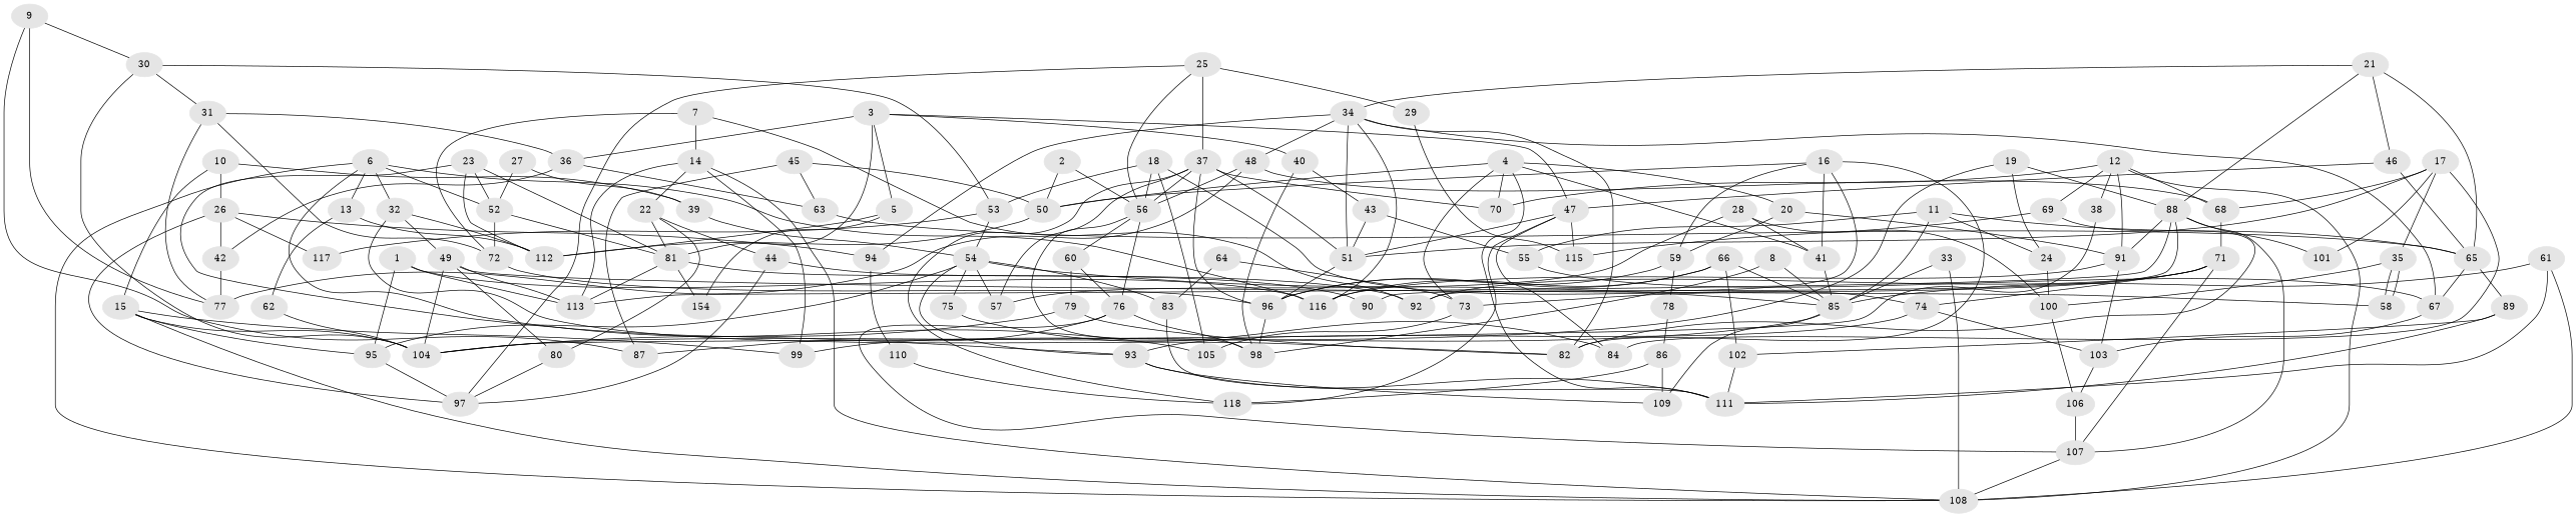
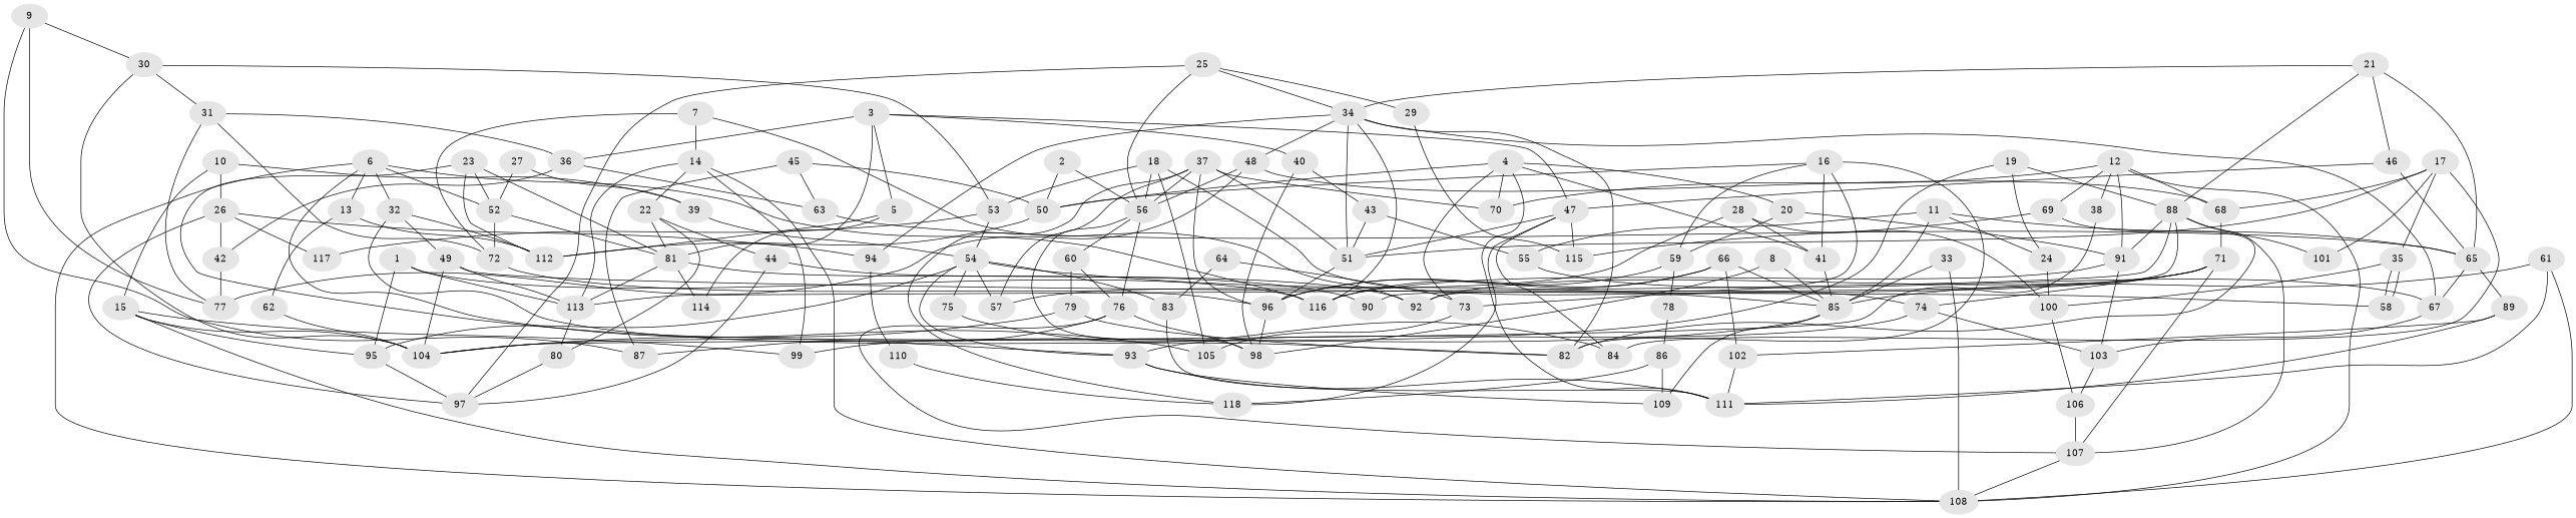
  graph {
    node [color=gray90 style=filled]
    1
    95
    113
    116
    97
    2
    50
    56
    112
    98
    60
    76
    3
    5
    36
    40
    47
    81
-   114 [label=154]
+   114
    42
    63
    43
    51
    84
    115
    118
    90
    4
    20
    41
    70
    73
    111
    91
    59
    85
    105
    6
    13
    32
    52
    108
    62
    82
    49
    72
    7
    14
    92
    22
    99
    96
    8
    109
    9
    30
    77
    87
    104
    53
    31
    10
    15
    26
    39
    94
    117
    54
    11
    24
    55
    65
    100
    67
    89
    12
    38
    68
    69
    71
    103
    44
    80
    16
    78
    17
    35
    101
    58
    18
    74
    93
    19
    88
    107
    21
    34
    46
    48
    23
    106
    25
    29
    110
    27
    28
    57
    33
    37
    75
    83
    45
    79
    86
    61
    64
    102
    66
    1 -- 95
    1 -- 113
    1 -- 116
    95 -- 97
    2 -- 50
    2 -- 56
    50 -- 112
    56 -- 98
    56 -- 60
    56 -- 76
    60 -- 76
    60 -- 79
    76 -- 98
    76 -- 87
    76 -- 107
    3 -- 5
    3 -- 36
    3 -- 40
    3 -- 47
    3 -- 81
    5 -- 112
    5 -- 114
    36 -- 42
    36 -- 63
    40 -- 98
    40 -- 43
    47 -- 51
    47 -- 84
    47 -- 115
    47 -- 118
    81 -- 113
    81 -- 114
    81 -- 90
    42 -- 77
    63 -- 65
    43 -- 51
    43 -- 55
    51 -- 96
    4 -- 50
    4 -- 20
    4 -- 41
    4 -- 70
    4 -- 73
    4 -- 111
    20 -- 91
    20 -- 59
    41 -- 85
    73 -- 105
    91 -- 116
    91 -- 103
    59 -- 96
    59 -- 78
    85 -- 99
    85 -- 109
    6 -- 116
    6 -- 105
    6 -- 13
    6 -- 32
    6 -- 52
    6 -- 108
    13 -- 112
    13 -- 62
    32 -- 112
    32 -- 82
    32 -- 49
    52 -- 81
    52 -- 72
    62 -- 104
    49 -- 113
    49 -- 104
-   49 -- 80
+   113 -- 80
    49 -- 58
    72 -- 96
    7 -- 72
    7 -- 14
    7 -- 92
    14 -- 113
    14 -- 108
    14 -- 22
    14 -- 99
    22 -- 81
    22 -- 44
    22 -- 80
    96 -- 98
    8 -- 98
    8 -- 85
    9 -- 30
    9 -- 77
    9 -- 87
    30 -- 104
    30 -- 53
    30 -- 31
    53 -- 117
    53 -- 54
    31 -- 36
    31 -- 72
    31 -- 77
    10 -- 15
    10 -- 26
    10 -- 39
    15 -- 95
    15 -- 108
    15 -- 99
    15 -- 104
    26 -- 97
    26 -- 42
    26 -- 94
    26 -- 117
    39 -- 54
    94 -- 110
    54 -- 95
    54 -- 85
    54 -- 93
    54 -- 57
    54 -- 75
    54 -- 83
    11 -- 85
    11 -- 24
    11 -- 55
    11 -- 65
    24 -- 100
    55 -- 67
    65 -- 67
    65 -- 89
    100 -- 106
    67 -- 103
    89 -- 111
    89 -- 102
    12 -- 70
    12 -- 91
    12 -- 108
    12 -- 38
    12 -- 68
    12 -- 69
    38 -- 104
    68 -- 71
    69 -- 115
    69 -- 82
    71 -- 73
    71 -- 92
    71 -- 74
    71 -- 107
    103 -- 106
    44 -- 97
    44 -- 92
    80 -- 97
    16 -- 50
    16 -- 41
    16 -- 59
    16 -- 82
    16 -- 92
    78 -- 86
    17 -- 51
    17 -- 84
    17 -- 68
    17 -- 35
    17 -- 101
    35 -- 100
    35 -- 58
    35 -- 58
    18 -- 56
    18 -- 105
    18 -- 53
    18 -- 74
    74 -- 103
    74 -- 93
    93 -- 111
    93 -- 109
    19 -- 104
    19 -- 24
    19 -- 88
    88 -- 113
    88 -- 90
    88 -- 91
    88 -- 101
    88 -- 107
    107 -- 108
    21 -- 65
    21 -- 88
    21 -- 34
    21 -- 46
    34 -- 116
    34 -- 51
    34 -- 82
    34 -- 94
    34 -- 67
    34 -- 48
    46 -- 47
    46 -- 65
    48 -- 56
    48 -- 77
    48 -- 68
    23 -- 112
    23 -- 81
    23 -- 52
    23 -- 93
    106 -- 107
    25 -- 97
    25 -- 56
-   25 -- 37
+   25 -- 34
    25 -- 29
    29 -- 115
    110 -- 118
    27 -- 52
    27 -- 39
    28 -- 41
    28 -- 100
    28 -- 57
    33 -- 85
    33 -- 108
    37 -- 56
    37 -- 51
    37 -- 118
    37 -- 70
    37 -- 96
    37 -- 57
    75 -- 84
    83 -- 111
    45 -- 50
    45 -- 63
    45 -- 87
    79 -- 82
    79 -- 104
    86 -- 118
    86 -- 109
    61 -- 111
    61 -- 85
    61 -- 108
    64 -- 73
    64 -- 83
    102 -- 111
    66 -- 116
    66 -- 85
    66 -- 96
    66 -- 102
  }
